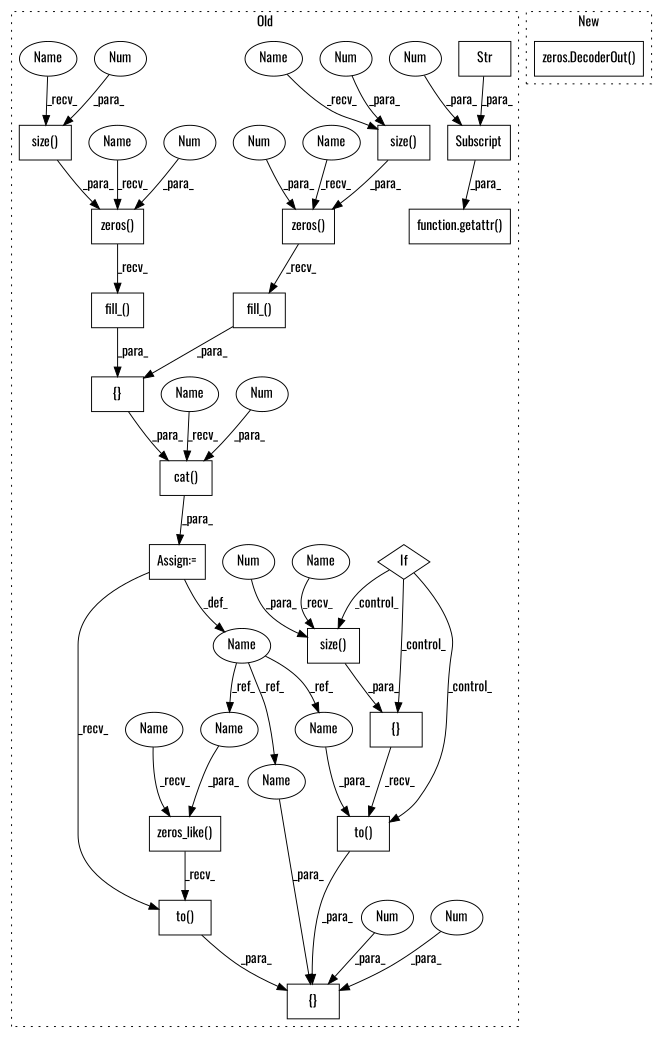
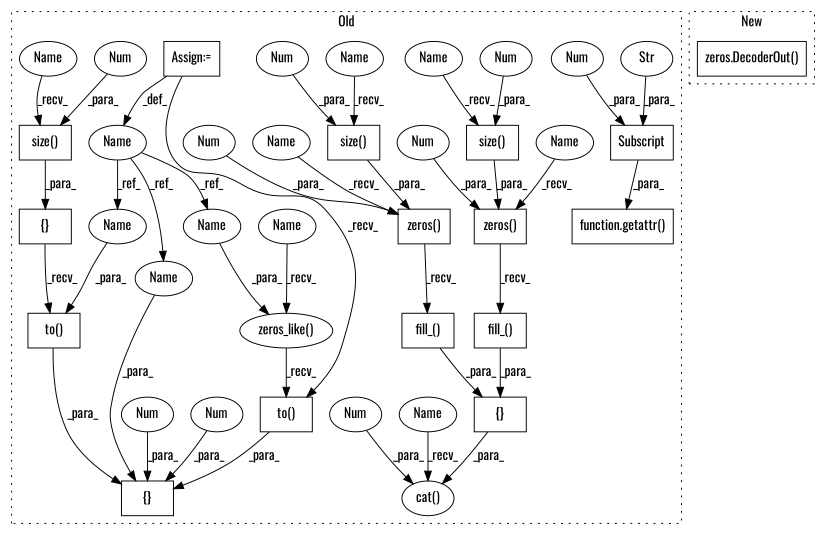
  digraph {
    fontname=Oswald
    node [a=75 fontname=Oswald l=1 shape=ellipse]
    edge [fontname=Oswald]
    n1 [l="16,1" label="size()" s="18022,18039" shape=box]
    n2 [l="12,1" label="zeros()" s="18010,18043" shape=box]
    n3 [a=59 l="18,0" label="{}" s="17924,18060" shape=box]
    n4 [l="12,1" label="zeros()" s="17942,17975" shape=box]
    n5 [a=59 l="1,0" label="{}" s="18477,18542" shape=box]
    n6 [l="16,1" label="size()" s="17954,17971" shape=box]
    n7 [l="41,1" label="fill_()" s="18010,18059" shape=box]
    n8 [a=59 l="1,0" label="{}" s="18360,18402" shape=box]
-   n9 [a=96 l=3 label=If s=18265 shape=diamond]
    n10 [l="8,1" label="function.getattr()" s="18268,18318" shape=box]
    n11 [a=63 l="23,0" label=Subscript s="18276,0" shape=box]
-   n12 [a=66 l=11 label=Str s=18301 shape=box]
+   n12 [a=66 l=11 label=Str s=18301]
    n13 [a=87 l=21 label=Name s=17877]
-   n14 [l="17,1" label="zeros_like()" s="18135,18173" shape=box]
+   n14 [l="17,1" label="zeros_like()" s="18135,18173"]
    n15 [l="41,1" label="fill_()" s="17942,17991" shape=box]
-   n16 [l="23,11" label="cat()" s="17901,18090" shape=box]
+   n16 [l="23,11" label="cat()" s="17901,18090"]
    n17 [l="56,10" label="to()" s="18135,18205" shape=box]
    n18 [a=76 label=Num s=18042]
    n19 [l="77,14" label="to()" s="18348,18446" shape=box]
    n20 [a=76 label=Num s=17974]
    n21 [a=76 label=Num s=18089]
    n22 [a=76 l=2 label=Num s=18296]
    n23 [a=76 label=Num s=18541]
    n24 [a=76 label=Num s=18538]
    n25 [a=76 label=Num s=17970]
    n26 [a=76 label=Num s=18038]
    n27 [a=68 l=3 label="Assign:=" s=17898 shape=box]
    n28 [l="16,1" label="size()" s="18384,18401" shape=box]
    n29 [a=76 label=Num s=18400]
    n30 [a=87 l=5 label=Name s=17901]
    n31 [a=87 l=5 label=Name s=18135]
    n32 [a=87 l=5 label=Name s=18010]
    n33 [a=87 l=5 label=Name s=17942]
    n34 [a=87 l=10 label=Name s=17954]
    n35 [a=87 l=10 label=Name s=18384]
    n36 [a=87 l=10 label=Name s=18022]
    n37 [a=87 l=21 label=Name s=18425]
    n38 [a=87 l=21 label=Name s=18152]
    n39 [a=87 l=21 label=Name s=18478]
    n40 [l=186 label="zeros.DecoderOut()" s=17821 shape=box]
    subgraph cluster_1 {
      label=Old
      style=dotted
      n1
      n2
      n3
      n4
      n5
      n6
      n7
      n8
-     n9
      n10
      n11
      n12
      n13
      n14
      n15
      n16
      n17
      n18
      n19
      n20
      n21
      n22
      n23
      n24
      n25
      n26
      n27
      n28
      n29
      n30
      n31
      n32
      n33
      n34
      n35
      n36
      n37
      n38
      n39
    }
    subgraph cluster_2 {
      label=New
      style=dotted
      n40
    }
    n1 -> n2 [label=_para_]
    n2 -> n7 [label=_recv_]
    n3 -> n16 [label=_para_]
    n4 -> n15 [label=_recv_]
    n6 -> n4 [label=_para_]
    n7 -> n3 [label=_para_]
    n8 -> n19 [label=_recv_]
-   n9 -> n8 [label=_control_]
-   n9 -> n19 [label=_control_]
-   n9 -> n28 [label=_control_]
    n11 -> n10 [label=_para_]
    n12 -> n11 [label=_para_]
    n13 -> n37 [label=_ref_]
    n13 -> n38 [label=_ref_]
    n13 -> n39 [label=_ref_]
    n14 -> n17 [label=_recv_]
    n15 -> n3 [label=_para_]
-   n16 -> n27 [label=_para_]
    n17 -> n5 [label=_para_]
    n18 -> n2 [label=_para_]
    n19 -> n5 [label=_para_]
    n20 -> n4 [label=_para_]
    n21 -> n16 [label=_para_]
    n22 -> n11 [label=_para_]
    n23 -> n5 [label=_para_]
    n24 -> n5 [label=_para_]
    n25 -> n6 [label=_para_]
    n26 -> n1 [label=_para_]
    n27 -> n13 [label=_def_]
    n27 -> n17 [label=_recv_]
    n28 -> n8 [label=_para_]
    n29 -> n28 [label=_para_]
    n30 -> n16 [label=_recv_]
    n31 -> n14 [label=_recv_]
    n32 -> n2 [label=_recv_]
    n33 -> n4 [label=_recv_]
    n34 -> n6 [label=_recv_]
    n35 -> n28 [label=_recv_]
    n36 -> n1 [label=_recv_]
    n37 -> n19 [label=_para_]
    n38 -> n14 [label=_para_]
    n39 -> n5 [label=_para_]
  }
